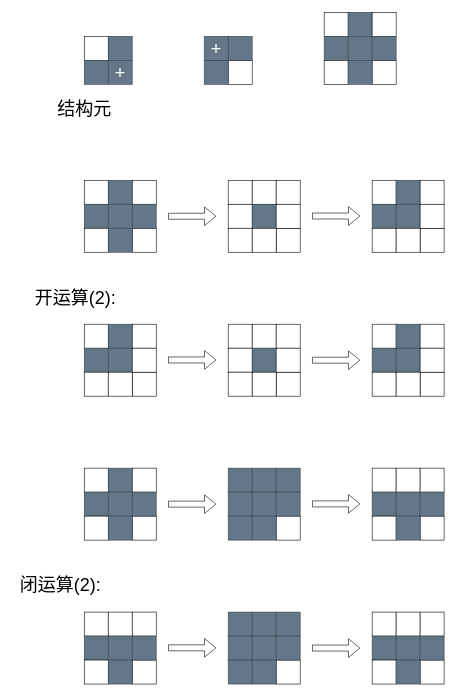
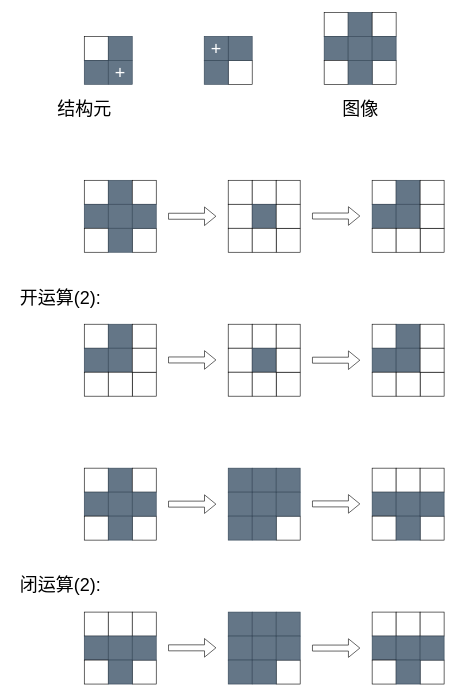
  <mxCell id="0" />
  <mxCell id="1" parent="0" />
  <mxCell id="2" value="" style="rounded=0;whiteSpace=wrap;html=1;" parent="1" vertex="1"><mxGeometry x="140" y="60" width="40" height="40" as="geometry" /></mxCell>
  <mxCell id="3" value="" style="rounded=0;whiteSpace=wrap;html=1;fillColor=#647687;fontColor=#ffffff;strokeColor=#314354;" parent="1" vertex="1"><mxGeometry x="180" y="60" width="40" height="40" as="geometry" /></mxCell>
  <mxCell id="4" value="" style="rounded=0;whiteSpace=wrap;html=1;fillColor=#647687;fontColor=#ffffff;strokeColor=#314354;" parent="1" vertex="1"><mxGeometry x="140" y="100" width="40" height="40" as="geometry" /></mxCell>
  <mxCell id="5" value="&lt;font style=&quot;font-size: 30px;&quot;&gt;+&lt;/font&gt;" style="rounded=0;whiteSpace=wrap;html=1;fillColor=#647687;fontColor=#ffffff;strokeColor=#314354;" parent="1" vertex="1"><mxGeometry x="180" y="100" width="40" height="40" as="geometry" /></mxCell>
  <mxCell id="6" value="结构元" style="text;html=1;align=center;verticalAlign=middle;resizable=0;points=[];autosize=1;strokeColor=none;fillColor=none;fontSize=30;" parent="1" vertex="1"><mxGeometry x="85" y="155" width="110" height="50" as="geometry" /></mxCell>
  <mxCell id="7" value="" style="rounded=0;whiteSpace=wrap;html=1;" parent="1" vertex="1"><mxGeometry x="380" y="100" width="40" height="40" as="geometry" /></mxCell>
  <mxCell id="8" value="" style="rounded=0;whiteSpace=wrap;html=1;fillColor=#647687;fontColor=#ffffff;strokeColor=#314354;" parent="1" vertex="1"><mxGeometry x="380" y="60" width="40" height="40" as="geometry" /></mxCell>
  <mxCell id="9" value="" style="rounded=0;whiteSpace=wrap;html=1;fillColor=#647687;fontColor=#ffffff;strokeColor=#314354;" parent="1" vertex="1"><mxGeometry x="340" y="100" width="40" height="40" as="geometry" /></mxCell>
  <mxCell id="10" value="&lt;font style=&quot;font-size: 30px;&quot;&gt;+&lt;/font&gt;" style="rounded=0;whiteSpace=wrap;html=1;fillColor=#647687;fontColor=#ffffff;strokeColor=#314354;" parent="1" vertex="1"><mxGeometry x="340" y="60" width="40" height="40" as="geometry" /></mxCell>
  <mxCell id="11" value="" style="rounded=0;whiteSpace=wrap;html=1;" parent="1" vertex="1"><mxGeometry x="540" y="20" width="40" height="40" as="geometry" /></mxCell>
  <mxCell id="12" value="" style="rounded=0;whiteSpace=wrap;html=1;fillColor=#647687;fontColor=#ffffff;strokeColor=#314354;" parent="1" vertex="1"><mxGeometry x="580" y="20" width="40" height="40" as="geometry" /></mxCell>
  <mxCell id="13" value="" style="rounded=0;whiteSpace=wrap;html=1;fillColor=#647687;fontColor=#ffffff;strokeColor=#314354;" parent="1" vertex="1"><mxGeometry x="540" y="60" width="40" height="40" as="geometry" /></mxCell>
  <mxCell id="14" value="" style="rounded=0;whiteSpace=wrap;html=1;fillColor=#647687;fontColor=#ffffff;strokeColor=#314354;" parent="1" vertex="1"><mxGeometry x="580" y="60" width="40" height="40" as="geometry" /></mxCell>
  <mxCell id="15" value="" style="rounded=0;whiteSpace=wrap;html=1;" parent="1" vertex="1"><mxGeometry x="540" y="100" width="40" height="40" as="geometry" /></mxCell>
  <mxCell id="16" value="" style="rounded=0;whiteSpace=wrap;html=1;" parent="1" vertex="1"><mxGeometry x="620" y="20" width="40" height="40" as="geometry" /></mxCell>
  <mxCell id="17" value="" style="rounded=0;whiteSpace=wrap;html=1;" parent="1" vertex="1"><mxGeometry x="620" y="100" width="40" height="40" as="geometry" /></mxCell>
  <mxCell id="18" value="" style="rounded=0;whiteSpace=wrap;html=1;fillColor=#647687;fontColor=#ffffff;strokeColor=#314354;" parent="1" vertex="1"><mxGeometry x="580" y="100" width="40" height="40" as="geometry" /></mxCell>
  <mxCell id="19" value="" style="rounded=0;whiteSpace=wrap;html=1;fillColor=#647687;fontColor=#ffffff;strokeColor=#314354;" parent="1" vertex="1"><mxGeometry x="620" y="60" width="40" height="40" as="geometry" /></mxCell>
+ <mxCell id="20" value="图像" style="text;html=1;align=center;verticalAlign=middle;resizable=0;points=[];autosize=1;strokeColor=none;fillColor=none;fontSize=30;" parent="1" vertex="1"><mxGeometry x="560" y="155" width="80" height="50" as="geometry" /></mxCell>
  <mxCell id="21" value="" style="rounded=0;whiteSpace=wrap;html=1;" parent="1" vertex="1"><mxGeometry x="140" y="300" width="40" height="40" as="geometry" /></mxCell>
  <mxCell id="22" value="" style="rounded=0;whiteSpace=wrap;html=1;fillColor=#647687;fontColor=#ffffff;strokeColor=#314354;" parent="1" vertex="1"><mxGeometry x="180" y="300" width="40" height="40" as="geometry" /></mxCell>
  <mxCell id="23" value="" style="rounded=0;whiteSpace=wrap;html=1;fillColor=#647687;fontColor=#ffffff;strokeColor=#314354;" parent="1" vertex="1"><mxGeometry x="140" y="340" width="40" height="40" as="geometry" /></mxCell>
  <mxCell id="24" value="" style="rounded=0;whiteSpace=wrap;html=1;fillColor=#647687;fontColor=#ffffff;strokeColor=#314354;" parent="1" vertex="1"><mxGeometry x="180" y="340" width="40" height="40" as="geometry" /></mxCell>
  <mxCell id="25" value="" style="rounded=0;whiteSpace=wrap;html=1;" parent="1" vertex="1"><mxGeometry x="140" y="380" width="40" height="40" as="geometry" /></mxCell>
  <mxCell id="26" value="" style="rounded=0;whiteSpace=wrap;html=1;" parent="1" vertex="1"><mxGeometry x="220" y="300" width="40" height="40" as="geometry" /></mxCell>
  <mxCell id="27" value="" style="rounded=0;whiteSpace=wrap;html=1;" parent="1" vertex="1"><mxGeometry x="220" y="380" width="40" height="40" as="geometry" /></mxCell>
  <mxCell id="28" value="" style="rounded=0;whiteSpace=wrap;html=1;fillColor=#647687;fontColor=#ffffff;strokeColor=#314354;" parent="1" vertex="1"><mxGeometry x="180" y="380" width="40" height="40" as="geometry" /></mxCell>
  <mxCell id="29" value="" style="rounded=0;whiteSpace=wrap;html=1;fillColor=#647687;fontColor=#ffffff;strokeColor=#314354;" parent="1" vertex="1"><mxGeometry x="220" y="340" width="40" height="40" as="geometry" /></mxCell>
  <mxCell id="30" value="" style="rounded=0;whiteSpace=wrap;html=1;" parent="1" vertex="1"><mxGeometry x="380" y="300" width="40" height="40" as="geometry" /></mxCell>
  <mxCell id="31" value="" style="rounded=0;whiteSpace=wrap;html=1;" parent="1" vertex="1"><mxGeometry x="420" y="300" width="40" height="40" as="geometry" /></mxCell>
  <mxCell id="32" value="" style="rounded=0;whiteSpace=wrap;html=1;" parent="1" vertex="1"><mxGeometry x="380" y="340" width="40" height="40" as="geometry" /></mxCell>
  <mxCell id="33" value="" style="rounded=0;whiteSpace=wrap;html=1;fillColor=#647687;fontColor=#ffffff;strokeColor=#314354;" parent="1" vertex="1"><mxGeometry x="420" y="340" width="40" height="40" as="geometry" /></mxCell>
  <mxCell id="34" value="" style="rounded=0;whiteSpace=wrap;html=1;" parent="1" vertex="1"><mxGeometry x="380" y="380" width="40" height="40" as="geometry" /></mxCell>
  <mxCell id="35" value="" style="rounded=0;whiteSpace=wrap;html=1;" parent="1" vertex="1"><mxGeometry x="460" y="300" width="40" height="40" as="geometry" /></mxCell>
  <mxCell id="36" value="" style="rounded=0;whiteSpace=wrap;html=1;" parent="1" vertex="1"><mxGeometry x="460" y="380" width="40" height="40" as="geometry" /></mxCell>
  <mxCell id="37" value="" style="rounded=0;whiteSpace=wrap;html=1;" parent="1" vertex="1"><mxGeometry x="420" y="380" width="40" height="40" as="geometry" /></mxCell>
  <mxCell id="38" value="" style="rounded=0;whiteSpace=wrap;html=1;" parent="1" vertex="1"><mxGeometry x="460" y="340" width="40" height="40" as="geometry" /></mxCell>
  <mxCell id="39" value="" style="shape=flexArrow;endArrow=classic;html=1;rounded=0;fontSize=30;" parent="1" edge="1"><mxGeometry width="50" height="50" relative="1" as="geometry"><mxPoint x="280" y="360" as="sourcePoint" /><mxPoint x="360" y="360" as="targetPoint" /></mxGeometry></mxCell>
  <mxCell id="40" value="" style="rounded=0;whiteSpace=wrap;html=1;" parent="1" vertex="1"><mxGeometry x="380" y="540" width="40" height="40" as="geometry" /></mxCell>
  <mxCell id="41" value="" style="rounded=0;whiteSpace=wrap;html=1;" parent="1" vertex="1"><mxGeometry x="420" y="540" width="40" height="40" as="geometry" /></mxCell>
  <mxCell id="42" value="" style="rounded=0;whiteSpace=wrap;html=1;" parent="1" vertex="1"><mxGeometry x="380" y="580" width="40" height="40" as="geometry" /></mxCell>
  <mxCell id="43" value="" style="rounded=0;whiteSpace=wrap;html=1;fillColor=#647687;fontColor=#ffffff;strokeColor=#314354;" parent="1" vertex="1"><mxGeometry x="420" y="580" width="40" height="40" as="geometry" /></mxCell>
  <mxCell id="44" value="" style="rounded=0;whiteSpace=wrap;html=1;" parent="1" vertex="1"><mxGeometry x="380" y="620" width="40" height="40" as="geometry" /></mxCell>
  <mxCell id="45" value="" style="rounded=0;whiteSpace=wrap;html=1;" parent="1" vertex="1"><mxGeometry x="460" y="540" width="40" height="40" as="geometry" /></mxCell>
  <mxCell id="46" value="" style="rounded=0;whiteSpace=wrap;html=1;" parent="1" vertex="1"><mxGeometry x="460" y="620" width="40" height="40" as="geometry" /></mxCell>
  <mxCell id="47" value="" style="rounded=0;whiteSpace=wrap;html=1;" parent="1" vertex="1"><mxGeometry x="420" y="620" width="40" height="40" as="geometry" /></mxCell>
  <mxCell id="48" value="" style="rounded=0;whiteSpace=wrap;html=1;" parent="1" vertex="1"><mxGeometry x="460" y="580" width="40" height="40" as="geometry" /></mxCell>
- <mxCell id="49" value="开运算(2):" style="text;html=1;align=center;verticalAlign=middle;resizable=0;points=[];autosize=1;strokeColor=none;fillColor=none;fontSize=30;" parent="1" vertex="1"><mxGeometry x="45" y="470" width="160" height="50" as="geometry" /></mxCell>
+ <mxCell id="49" value="开运算(2):" style="text;html=1;align=center;verticalAlign=middle;resizable=0;points=[];autosize=1;strokeColor=none;fillColor=none;fontSize=30;" parent="1" vertex="1"><mxGeometry y="470" width="160" height="50" as="geometry" x="20" /></mxCell>
  <mxCell id="50" value="" style="rounded=0;whiteSpace=wrap;html=1;" parent="1" vertex="1"><mxGeometry x="620" y="540" width="40" height="40" as="geometry" /></mxCell>
  <mxCell id="51" value="" style="rounded=0;whiteSpace=wrap;html=1;fillColor=#647687;fontColor=#ffffff;strokeColor=#314354;" parent="1" vertex="1"><mxGeometry x="660" y="540" width="40" height="40" as="geometry" /></mxCell>
  <mxCell id="52" value="" style="rounded=0;whiteSpace=wrap;html=1;fillColor=#647687;fontColor=#ffffff;strokeColor=#314354;" parent="1" vertex="1"><mxGeometry x="620" y="580" width="40" height="40" as="geometry" /></mxCell>
  <mxCell id="53" value="" style="rounded=0;whiteSpace=wrap;html=1;fillColor=#647687;fontColor=#ffffff;strokeColor=#314354;" parent="1" vertex="1"><mxGeometry x="660" y="580" width="40" height="40" as="geometry" /></mxCell>
  <mxCell id="54" value="" style="rounded=0;whiteSpace=wrap;html=1;" parent="1" vertex="1"><mxGeometry x="620" y="620" width="40" height="40" as="geometry" /></mxCell>
  <mxCell id="55" value="" style="rounded=0;whiteSpace=wrap;html=1;" parent="1" vertex="1"><mxGeometry x="700" y="540" width="40" height="40" as="geometry" /></mxCell>
  <mxCell id="56" value="" style="rounded=0;whiteSpace=wrap;html=1;" parent="1" vertex="1"><mxGeometry x="700" y="620" width="40" height="40" as="geometry" /></mxCell>
  <mxCell id="57" value="" style="rounded=0;whiteSpace=wrap;html=1;" parent="1" vertex="1"><mxGeometry x="660" y="620" width="40" height="40" as="geometry" /></mxCell>
  <mxCell id="58" value="" style="rounded=0;whiteSpace=wrap;html=1;" parent="1" vertex="1"><mxGeometry x="700" y="580" width="40" height="40" as="geometry" /></mxCell>
  <mxCell id="59" value="" style="shape=flexArrow;endArrow=classic;html=1;rounded=0;fontSize=30;" parent="1" edge="1"><mxGeometry width="50" height="50" relative="1" as="geometry"><mxPoint x="520" y="600" as="sourcePoint" /><mxPoint x="600" y="600" as="targetPoint" /></mxGeometry></mxCell>
  <mxCell id="60" value="" style="shape=flexArrow;endArrow=classic;html=1;rounded=0;fontSize=30;" parent="1" edge="1"><mxGeometry width="50" height="50" relative="1" as="geometry"><mxPoint x="520" y="359.62" as="sourcePoint" /><mxPoint x="600" y="359.62" as="targetPoint" /></mxGeometry></mxCell>
  <mxCell id="61" value="" style="rounded=0;whiteSpace=wrap;html=1;" parent="1" vertex="1"><mxGeometry x="620" y="300" width="40" height="40" as="geometry" /></mxCell>
  <mxCell id="62" value="" style="rounded=0;whiteSpace=wrap;html=1;fillColor=#647687;fontColor=#ffffff;strokeColor=#314354;" parent="1" vertex="1"><mxGeometry x="660" y="300" width="40" height="40" as="geometry" /></mxCell>
  <mxCell id="63" value="" style="rounded=0;whiteSpace=wrap;html=1;direction=south;fillColor=#647687;fontColor=#ffffff;strokeColor=#314354;" parent="1" vertex="1"><mxGeometry x="620" y="340" width="40" height="40" as="geometry" /></mxCell>
  <mxCell id="64" value="" style="rounded=0;whiteSpace=wrap;html=1;fillColor=#647687;fontColor=#ffffff;strokeColor=#314354;" parent="1" vertex="1"><mxGeometry x="660" y="340" width="40" height="40" as="geometry" /></mxCell>
  <mxCell id="65" value="" style="rounded=0;whiteSpace=wrap;html=1;" parent="1" vertex="1"><mxGeometry x="620" y="380" width="40" height="40" as="geometry" /></mxCell>
  <mxCell id="66" value="" style="rounded=0;whiteSpace=wrap;html=1;" parent="1" vertex="1"><mxGeometry x="700" y="300" width="40" height="40" as="geometry" /></mxCell>
  <mxCell id="67" value="" style="rounded=0;whiteSpace=wrap;html=1;" parent="1" vertex="1"><mxGeometry x="700" y="380" width="40" height="40" as="geometry" /></mxCell>
  <mxCell id="68" value="" style="rounded=0;whiteSpace=wrap;html=1;" parent="1" vertex="1"><mxGeometry x="660" y="380" width="40" height="40" as="geometry" /></mxCell>
  <mxCell id="69" value="" style="rounded=0;whiteSpace=wrap;html=1;" parent="1" vertex="1"><mxGeometry x="700" y="340" width="40" height="40" as="geometry" /></mxCell>
  <mxCell id="70" value="" style="rounded=0;whiteSpace=wrap;html=1;" parent="1" vertex="1"><mxGeometry x="140" y="540" width="40" height="40" as="geometry" /></mxCell>
  <mxCell id="71" value="" style="rounded=0;whiteSpace=wrap;html=1;fillColor=#647687;fontColor=#ffffff;strokeColor=#314354;" parent="1" vertex="1"><mxGeometry x="180" y="540" width="40" height="40" as="geometry" /></mxCell>
  <mxCell id="72" value="" style="rounded=0;whiteSpace=wrap;html=1;direction=south;fillColor=#647687;fontColor=#ffffff;strokeColor=#314354;" parent="1" vertex="1"><mxGeometry x="140" y="580" width="40" height="40" as="geometry" /></mxCell>
  <mxCell id="73" value="" style="rounded=0;whiteSpace=wrap;html=1;fillColor=#647687;fontColor=#ffffff;strokeColor=#314354;" parent="1" vertex="1"><mxGeometry x="180" y="580" width="40" height="40" as="geometry" /></mxCell>
  <mxCell id="74" value="" style="rounded=0;whiteSpace=wrap;html=1;" parent="1" vertex="1"><mxGeometry x="140" y="620" width="40" height="40" as="geometry" /></mxCell>
  <mxCell id="75" value="" style="rounded=0;whiteSpace=wrap;html=1;" parent="1" vertex="1"><mxGeometry x="220" y="540" width="40" height="40" as="geometry" /></mxCell>
  <mxCell id="76" value="" style="rounded=0;whiteSpace=wrap;html=1;" parent="1" vertex="1"><mxGeometry x="220" y="620" width="40" height="40" as="geometry" /></mxCell>
  <mxCell id="77" value="" style="rounded=0;whiteSpace=wrap;html=1;" parent="1" vertex="1"><mxGeometry x="180" y="620" width="40" height="40" as="geometry" /></mxCell>
  <mxCell id="78" value="" style="rounded=0;whiteSpace=wrap;html=1;" parent="1" vertex="1"><mxGeometry x="220" y="580" width="40" height="40" as="geometry" /></mxCell>
  <mxCell id="79" value="" style="shape=flexArrow;endArrow=classic;html=1;rounded=0;fontSize=30;" parent="1" edge="1"><mxGeometry width="50" height="50" relative="1" as="geometry"><mxPoint x="280" y="599.62" as="sourcePoint" /><mxPoint x="360" y="599.62" as="targetPoint" /></mxGeometry></mxCell>
  <mxCell id="80" value="" style="rounded=0;whiteSpace=wrap;html=1;" parent="1" vertex="1"><mxGeometry x="140" y="780" width="40" height="40" as="geometry" /></mxCell>
  <mxCell id="81" value="" style="rounded=0;whiteSpace=wrap;html=1;fillColor=#647687;fontColor=#ffffff;strokeColor=#314354;" parent="1" vertex="1"><mxGeometry x="180" y="780" width="40" height="40" as="geometry" /></mxCell>
  <mxCell id="82" value="" style="rounded=0;whiteSpace=wrap;html=1;fillColor=#647687;fontColor=#ffffff;strokeColor=#314354;" parent="1" vertex="1"><mxGeometry x="140" y="820" width="40" height="40" as="geometry" /></mxCell>
  <mxCell id="83" value="" style="rounded=0;whiteSpace=wrap;html=1;fillColor=#647687;fontColor=#ffffff;strokeColor=#314354;" parent="1" vertex="1"><mxGeometry x="180" y="820" width="40" height="40" as="geometry" /></mxCell>
  <mxCell id="84" value="" style="rounded=0;whiteSpace=wrap;html=1;" parent="1" vertex="1"><mxGeometry x="140" y="860" width="40" height="40" as="geometry" /></mxCell>
  <mxCell id="85" value="" style="rounded=0;whiteSpace=wrap;html=1;" parent="1" vertex="1"><mxGeometry x="220" y="780" width="40" height="40" as="geometry" /></mxCell>
  <mxCell id="86" value="" style="rounded=0;whiteSpace=wrap;html=1;" parent="1" vertex="1"><mxGeometry x="220" y="860" width="40" height="40" as="geometry" /></mxCell>
  <mxCell id="87" value="" style="rounded=0;whiteSpace=wrap;html=1;fillColor=#647687;fontColor=#ffffff;strokeColor=#314354;" parent="1" vertex="1"><mxGeometry x="180" y="860" width="40" height="40" as="geometry" /></mxCell>
  <mxCell id="88" value="" style="rounded=0;whiteSpace=wrap;html=1;fillColor=#647687;fontColor=#ffffff;strokeColor=#314354;" parent="1" vertex="1"><mxGeometry x="220" y="820" width="40" height="40" as="geometry" /></mxCell>
  <mxCell id="89" value="" style="rounded=0;whiteSpace=wrap;html=1;fillColor=#647687;fontColor=#ffffff;strokeColor=#314354;" parent="1" vertex="1"><mxGeometry x="380" y="780" width="40" height="40" as="geometry" /></mxCell>
  <mxCell id="90" value="" style="rounded=0;whiteSpace=wrap;html=1;fillColor=#647687;fontColor=#ffffff;strokeColor=#314354;" parent="1" vertex="1"><mxGeometry x="420" y="780" width="40" height="40" as="geometry" /></mxCell>
  <mxCell id="91" value="" style="rounded=0;whiteSpace=wrap;html=1;fillColor=#647687;fontColor=#ffffff;strokeColor=#314354;" parent="1" vertex="1"><mxGeometry x="380" y="820" width="40" height="40" as="geometry" /></mxCell>
  <mxCell id="92" value="" style="rounded=0;whiteSpace=wrap;html=1;fillColor=#647687;fontColor=#ffffff;strokeColor=#314354;" parent="1" vertex="1"><mxGeometry x="420" y="820" width="40" height="40" as="geometry" /></mxCell>
  <mxCell id="93" value="" style="rounded=0;whiteSpace=wrap;html=1;fillColor=#647687;fontColor=#ffffff;strokeColor=#314354;" parent="1" vertex="1"><mxGeometry x="380" y="860" width="40" height="40" as="geometry" /></mxCell>
  <mxCell id="94" value="" style="rounded=0;whiteSpace=wrap;html=1;fillColor=#647687;fontColor=#ffffff;strokeColor=#314354;" parent="1" vertex="1"><mxGeometry x="460" y="780" width="40" height="40" as="geometry" /></mxCell>
  <mxCell id="95" value="" style="rounded=0;whiteSpace=wrap;html=1;" parent="1" vertex="1"><mxGeometry x="460" y="860" width="40" height="40" as="geometry" /></mxCell>
  <mxCell id="96" value="" style="rounded=0;whiteSpace=wrap;html=1;fillColor=#647687;fontColor=#ffffff;strokeColor=#314354;" parent="1" vertex="1"><mxGeometry x="420" y="860" width="40" height="40" as="geometry" /></mxCell>
  <mxCell id="97" value="" style="rounded=0;whiteSpace=wrap;html=1;fillColor=#647687;fontColor=#ffffff;strokeColor=#314354;" parent="1" vertex="1"><mxGeometry x="460" y="820" width="40" height="40" as="geometry" /></mxCell>
  <mxCell id="98" value="" style="shape=flexArrow;endArrow=classic;html=1;rounded=0;fontSize=30;" parent="1" edge="1"><mxGeometry width="50" height="50" relative="1" as="geometry"><mxPoint x="280" y="840" as="sourcePoint" /><mxPoint x="360" y="840" as="targetPoint" /></mxGeometry></mxCell>
  <mxCell id="99" value="" style="rounded=0;whiteSpace=wrap;html=1;fillColor=#647687;fontColor=#ffffff;strokeColor=#314354;" parent="1" vertex="1"><mxGeometry x="380" y="1020" width="40" height="40" as="geometry" /></mxCell>
  <mxCell id="100" value="" style="rounded=0;whiteSpace=wrap;html=1;fillColor=#647687;fontColor=#ffffff;strokeColor=#314354;" parent="1" vertex="1"><mxGeometry x="420" y="1020" width="40" height="40" as="geometry" /></mxCell>
  <mxCell id="101" value="" style="rounded=0;whiteSpace=wrap;html=1;fillColor=#647687;fontColor=#ffffff;strokeColor=#314354;" parent="1" vertex="1"><mxGeometry x="380" y="1060" width="40" height="40" as="geometry" /></mxCell>
  <mxCell id="102" value="" style="rounded=0;whiteSpace=wrap;html=1;fillColor=#647687;fontColor=#ffffff;strokeColor=#314354;" parent="1" vertex="1"><mxGeometry x="420" y="1060" width="40" height="40" as="geometry" /></mxCell>
  <mxCell id="103" value="" style="rounded=0;whiteSpace=wrap;html=1;fillColor=#647687;fontColor=#ffffff;strokeColor=#314354;" parent="1" vertex="1"><mxGeometry x="380" y="1100" width="40" height="40" as="geometry" /></mxCell>
  <mxCell id="104" value="" style="rounded=0;whiteSpace=wrap;html=1;fillColor=#647687;fontColor=#ffffff;strokeColor=#314354;" parent="1" vertex="1"><mxGeometry x="460" y="1020" width="40" height="40" as="geometry" /></mxCell>
  <mxCell id="105" value="" style="rounded=0;whiteSpace=wrap;html=1;" parent="1" vertex="1"><mxGeometry x="460" y="1100" width="40" height="40" as="geometry" /></mxCell>
  <mxCell id="106" value="" style="rounded=0;whiteSpace=wrap;html=1;fillColor=#647687;fontColor=#ffffff;strokeColor=#314354;" parent="1" vertex="1"><mxGeometry x="420" y="1100" width="40" height="40" as="geometry" /></mxCell>
  <mxCell id="107" value="" style="rounded=0;whiteSpace=wrap;html=1;fillColor=#647687;fontColor=#ffffff;strokeColor=#314354;" parent="1" vertex="1"><mxGeometry x="460" y="1060" width="40" height="40" as="geometry" /></mxCell>
  <mxCell id="108" value="闭运算(2):" style="text;html=1;align=center;verticalAlign=middle;resizable=0;points=[];autosize=1;strokeColor=none;fillColor=none;fontSize=30;" parent="1" vertex="1"><mxGeometry y="950" width="160" height="50" as="geometry" x="20" /></mxCell>
  <mxCell id="109" value="" style="rounded=0;whiteSpace=wrap;html=1;" parent="1" vertex="1"><mxGeometry x="620" y="1020" width="40" height="40" as="geometry" /></mxCell>
  <mxCell id="110" value="" style="rounded=0;whiteSpace=wrap;html=1;" parent="1" vertex="1"><mxGeometry x="660" y="1020" width="40" height="40" as="geometry" /></mxCell>
  <mxCell id="111" value="" style="rounded=0;whiteSpace=wrap;html=1;fillColor=#647687;fontColor=#ffffff;strokeColor=#314354;" parent="1" vertex="1"><mxGeometry x="620" y="1060" width="40" height="40" as="geometry" /></mxCell>
  <mxCell id="112" value="" style="rounded=0;whiteSpace=wrap;html=1;fillColor=#647687;fontColor=#ffffff;strokeColor=#314354;" parent="1" vertex="1"><mxGeometry x="660" y="1060" width="40" height="40" as="geometry" /></mxCell>
  <mxCell id="113" value="" style="rounded=0;whiteSpace=wrap;html=1;" parent="1" vertex="1"><mxGeometry x="620" y="1100" width="40" height="40" as="geometry" /></mxCell>
  <mxCell id="114" value="" style="rounded=0;whiteSpace=wrap;html=1;" parent="1" vertex="1"><mxGeometry x="700" y="1020" width="40" height="40" as="geometry" /></mxCell>
  <mxCell id="115" value="" style="rounded=0;whiteSpace=wrap;html=1;" parent="1" vertex="1"><mxGeometry x="700" y="1100" width="40" height="40" as="geometry" /></mxCell>
  <mxCell id="116" value="" style="rounded=0;whiteSpace=wrap;html=1;fillColor=#647687;fontColor=#ffffff;strokeColor=#314354;" parent="1" vertex="1"><mxGeometry x="660" y="1100" width="40" height="40" as="geometry" /></mxCell>
  <mxCell id="117" value="" style="rounded=0;whiteSpace=wrap;html=1;fillColor=#647687;fontColor=#ffffff;strokeColor=#314354;" parent="1" vertex="1"><mxGeometry x="700" y="1060" width="40" height="40" as="geometry" /></mxCell>
  <mxCell id="118" value="" style="shape=flexArrow;endArrow=classic;html=1;rounded=0;fontSize=30;" parent="1" edge="1"><mxGeometry width="50" height="50" relative="1" as="geometry"><mxPoint x="520" y="1080" as="sourcePoint" /><mxPoint x="600" y="1080" as="targetPoint" /></mxGeometry></mxCell>
  <mxCell id="119" value="" style="shape=flexArrow;endArrow=classic;html=1;rounded=0;fontSize=30;" parent="1" edge="1"><mxGeometry width="50" height="50" relative="1" as="geometry"><mxPoint x="520" y="839.62" as="sourcePoint" /><mxPoint x="600" y="839.62" as="targetPoint" /></mxGeometry></mxCell>
  <mxCell id="120" value="" style="rounded=0;whiteSpace=wrap;html=1;" parent="1" vertex="1"><mxGeometry x="620" y="780" width="40" height="40" as="geometry" /></mxCell>
  <mxCell id="121" value="" style="rounded=0;whiteSpace=wrap;html=1;" parent="1" vertex="1"><mxGeometry x="660" y="780" width="40" height="40" as="geometry" /></mxCell>
  <mxCell id="122" value="" style="rounded=0;whiteSpace=wrap;html=1;direction=south;fillColor=#647687;fontColor=#ffffff;strokeColor=#314354;" parent="1" vertex="1"><mxGeometry x="620" y="820" width="40" height="40" as="geometry" /></mxCell>
  <mxCell id="123" value="" style="rounded=0;whiteSpace=wrap;html=1;fillColor=#647687;fontColor=#ffffff;strokeColor=#314354;" parent="1" vertex="1"><mxGeometry x="660" y="820" width="40" height="40" as="geometry" /></mxCell>
  <mxCell id="124" value="" style="rounded=0;whiteSpace=wrap;html=1;" parent="1" vertex="1"><mxGeometry x="620" y="860" width="40" height="40" as="geometry" /></mxCell>
  <mxCell id="125" value="" style="rounded=0;whiteSpace=wrap;html=1;" parent="1" vertex="1"><mxGeometry x="700" y="780" width="40" height="40" as="geometry" /></mxCell>
  <mxCell id="126" value="" style="rounded=0;whiteSpace=wrap;html=1;" parent="1" vertex="1"><mxGeometry x="700" y="860" width="40" height="40" as="geometry" /></mxCell>
  <mxCell id="127" value="" style="rounded=0;whiteSpace=wrap;html=1;fillColor=#647687;fontColor=#ffffff;strokeColor=#314354;" parent="1" vertex="1"><mxGeometry x="660" y="860" width="40" height="40" as="geometry" /></mxCell>
  <mxCell id="128" value="" style="rounded=0;whiteSpace=wrap;html=1;fillColor=#647687;fontColor=#ffffff;strokeColor=#314354;" parent="1" vertex="1"><mxGeometry x="700" y="820" width="40" height="40" as="geometry" /></mxCell>
  <mxCell id="129" value="" style="rounded=0;whiteSpace=wrap;html=1;" parent="1" vertex="1"><mxGeometry x="140" y="1020" width="40" height="40" as="geometry" /></mxCell>
  <mxCell id="130" value="" style="rounded=0;whiteSpace=wrap;html=1;" parent="1" vertex="1"><mxGeometry x="180" y="1020" width="40" height="40" as="geometry" /></mxCell>
  <mxCell id="131" value="" style="rounded=0;whiteSpace=wrap;html=1;direction=south;fillColor=#647687;fontColor=#ffffff;strokeColor=#314354;" parent="1" vertex="1"><mxGeometry x="140" y="1060" width="40" height="40" as="geometry" /></mxCell>
  <mxCell id="132" value="" style="rounded=0;whiteSpace=wrap;html=1;fillColor=#647687;fontColor=#ffffff;strokeColor=#314354;" parent="1" vertex="1"><mxGeometry x="180" y="1060" width="40" height="40" as="geometry" /></mxCell>
  <mxCell id="133" value="" style="rounded=0;whiteSpace=wrap;html=1;" parent="1" vertex="1"><mxGeometry x="140" y="1100" width="40" height="40" as="geometry" /></mxCell>
  <mxCell id="134" value="" style="rounded=0;whiteSpace=wrap;html=1;" parent="1" vertex="1"><mxGeometry x="220" y="1020" width="40" height="40" as="geometry" /></mxCell>
  <mxCell id="135" value="" style="rounded=0;whiteSpace=wrap;html=1;" parent="1" vertex="1"><mxGeometry x="220" y="1100" width="40" height="40" as="geometry" /></mxCell>
  <mxCell id="136" value="" style="rounded=0;whiteSpace=wrap;html=1;fillColor=#647687;fontColor=#ffffff;strokeColor=#314354;" parent="1" vertex="1"><mxGeometry x="180" y="1100" width="40" height="40" as="geometry" /></mxCell>
  <mxCell id="137" value="" style="rounded=0;whiteSpace=wrap;html=1;fillColor=#647687;fontColor=#ffffff;strokeColor=#314354;" parent="1" vertex="1"><mxGeometry x="220" y="1060" width="40" height="40" as="geometry" /></mxCell>
  <mxCell id="138" value="" style="shape=flexArrow;endArrow=classic;html=1;rounded=0;fontSize=30;" parent="1" edge="1"><mxGeometry width="50" height="50" relative="1" as="geometry"><mxPoint x="280" y="1079.62" as="sourcePoint" /><mxPoint x="360" y="1079.62" as="targetPoint" /></mxGeometry></mxCell>
